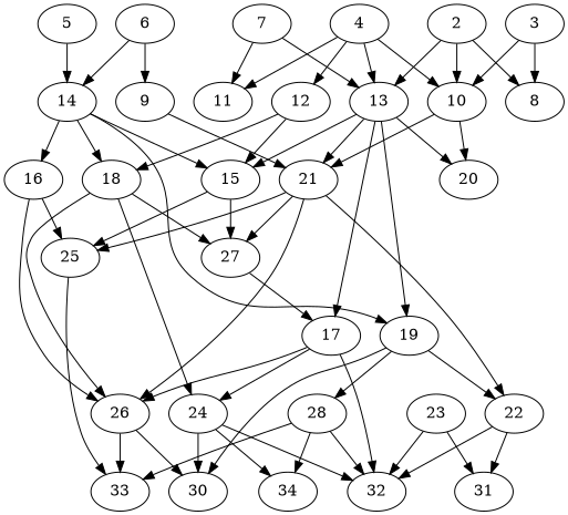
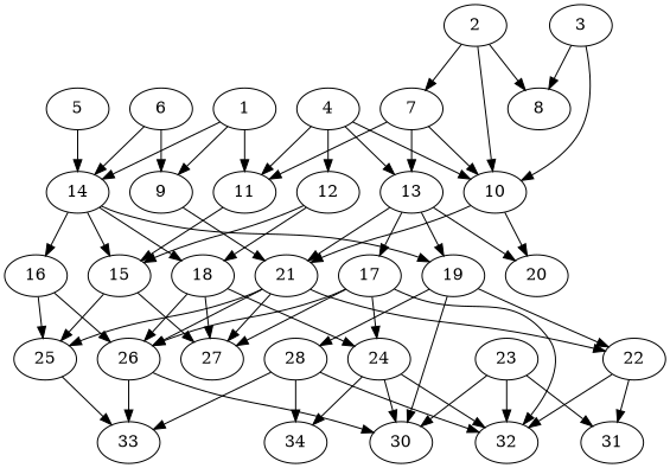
  digraph {
    node [alpha=0.08]
+   1 [alpha=0.15 expect_size=20188270740310516]
    9 [alpha=0.16 expect_size=105946466684476850176]
    11 [expect_size=16910854377902766]
    14 [alpha=0.10 expect_size=32267891025334864]
    8 [alpha=0.11 expect_size=1748904491856101900288]
    21 [alpha=0.20 expect_size=8645168953316473]
    16 [alpha=0.09 expect_size=216920158105578592]
    15 [alpha=0.01 expect_size=106177296361865296]
    18 [alpha=0.18 expect_size=2912181941138171]
    19 [alpha=0.19 expect_size=35887651488304420]
    25 [alpha=0.15 expect_size=240732789307256864768]
    27 [alpha=0.06 expect_size=41320703141118944]
    26 [alpha=0.15 expect_size=2036933962071905]
    22 [alpha=0.16 expect_size=756084755548023554048]
    24 [alpha=0.06 expect_size=76421204518272304]
    28 [alpha=0.13 expect_size=6029366976670242]
    30 [expect_size=2913371118794032]
    2 [alpha=0.02 expect_size=23511686218738772]
    10 [alpha=0.14 expect_size=79341024759341121536]
    13 [alpha=0.01 expect_size=126104269486005120]
    20 [alpha=0.13 expect_size=463943214563328000000]
    17 [expect_size=235745954395111840]
    32 [alpha=0.07 expect_size=1475925523572384000]
    3 [alpha=0.02 expect_size=5415184025901550]
    4 [alpha=0.16 expect_size=38641554182813552]
    12 [alpha=0.13 expect_size=5762191889286031]
    5 [alpha=0.13 expect_size=234744379078606848000]
    6 [alpha=0.19 expect_size=2926334092080310272]
    7 [alpha=0.04 expect_size=1267055189829592547328]
    33 [expect_size=176981088130557804544]
    31 [alpha=0.10 expect_size=8974455757111189]
    34 [alpha=0.00 expect_size=6946037804601144]
    23 [alpha=0.05 expect_size=47144162016465904]
+   1 -> 9
+   1 -> 11
+   1 -> 14
    9 -> 21
    14 -> 16
    14 -> 15
    14 -> 18
    14 -> 19
    21 -> 25
    21 -> 27
    21 -> 26
    21 -> 22
    16 -> 25
    16 -> 26
    15 -> 25
    15 -> 27
    18 -> 27
    18 -> 26
    18 -> 24
    19 -> 22
    19 -> 28
    19 -> 30
    25 -> 33
    26 -> 30
    26 -> 33
    22 -> 32
    22 -> 31
    24 -> 30
    24 -> 32
    24 -> 34
    28 -> 32
    28 -> 33
    28 -> 34
    2 -> 8
    2 -> 10
-   2 -> 13
+   2 -> 7
    10 -> 21
    10 -> 20
    13 -> 21
-   13 -> 15
+   11 -> 15
    13 -> 19
    13 -> 20
    13 -> 17
-   27 -> 17
+   17 -> 27
    17 -> 26
    17 -> 24
    17 -> 32
    3 -> 8
    3 -> 10
    4 -> 11
    4 -> 10
    4 -> 13
    4 -> 12
    12 -> 15
    12 -> 18
    5 -> 14
    6 -> 9
    6 -> 14
    7 -> 11
+   7 -> 10
    7 -> 13
+   23 -> 30
    23 -> 32
    23 -> 31
  }
